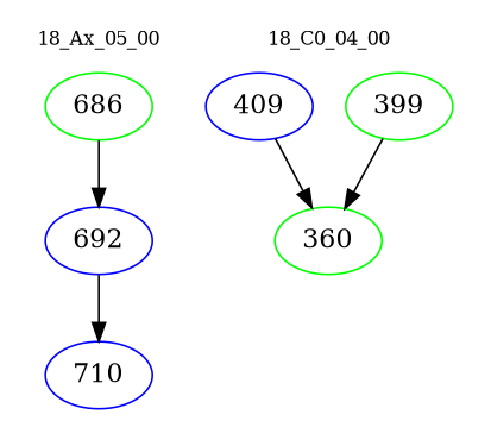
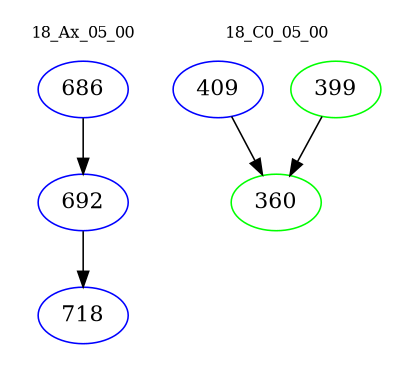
  digraph {
    node [color=green]
    edge [color=black]
-   n1 [label=686]
+   n1 [color=blue label=686]
    n2 [color=blue label=692]
-   n3 [color=blue label=710]
+   n3 [color=blue label=718]
    n4 [label=399]
    n5 [color=blue label=409]
    n6 [label=360]
    subgraph cluster_1 {
      color=white
      fontsize=10
      label="18_Ax_05_00"
      n1
      n2
      n3
    }
    subgraph cluster_2 {
      color=white
      fontsize=10
-     label="18_C0_04_00"
+     label="18_C0_05_00"
      n4
      n5
      n6
    }
    n1 -> n2
    n2 -> n3
    n4 -> n6
    n5 -> n6
  }
